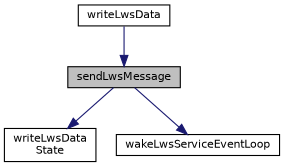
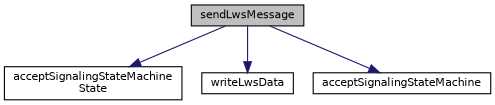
  digraph {
    rankdir=TB
    node [color=black fillcolor=white fontname=Helvetica fontsize=10 shape=record style=filled]
    edge [color=midnightblue fontname=Helvetica fontsize=10 labelfontname=Helvetica labelfontsize=10 style=solid]
    n1 [fillcolor=grey75 fontcolor=black height=0.2 label=sendLwsMessage width=0.4]
-   n2 [height=0.2 label="writeLwsData\lState" width=0.4]
+   n2 [height=0.2 label="acceptSignalingStateMachine\lState" width=0.4]
    n3 [height=0.2 label=writeLwsData width=0.4]
-   n4 [height=0.2 label=wakeLwsServiceEventLoop width=0.4]
+   n4 [height=0.2 label=acceptSignalingStateMachine width=0.4]
    n1 -> n2
-   n3 -> n1
+   n1 -> n3
    n1 -> n4
  }
